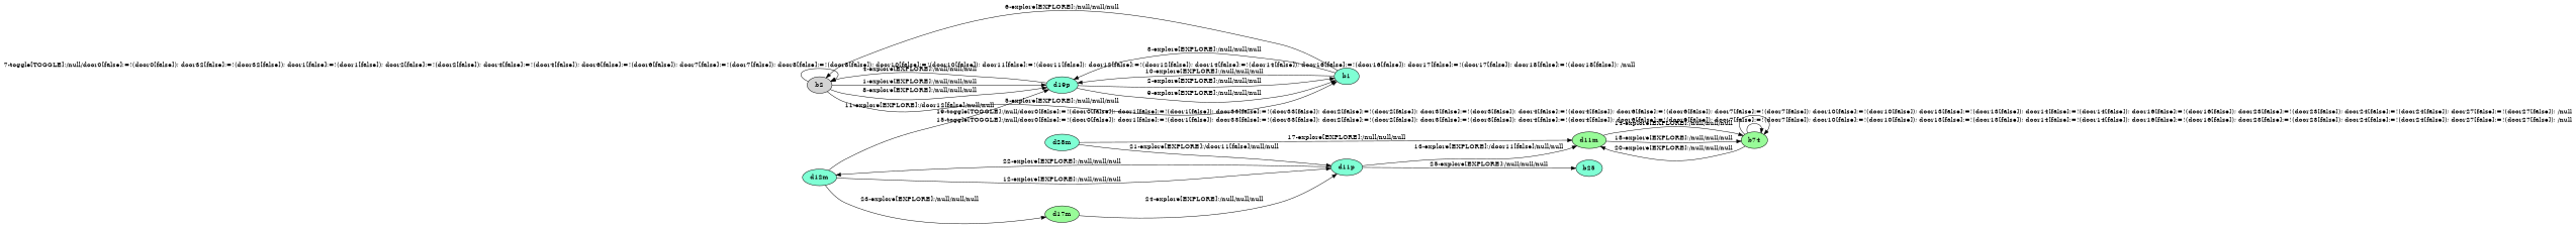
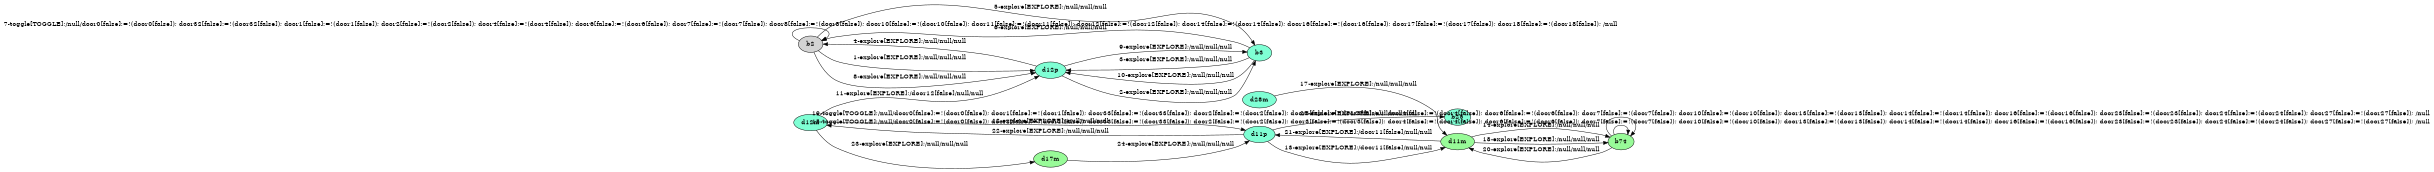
  digraph {
    rankdir=LR
    node [fillcolor=aquamarine style=filled]
    b2 [fillcolor=lightgrey]
-   d12p [label=d19p]
-   b1
+   d12p
+   b1 [label=b3]
    d12m
    d11p
    d17m [fillcolor=palegreen]
    d11m [fillcolor=palegreen]
    b25
    b74 [fillcolor=palegreen]
    d28m
    b2 -> b2 [label="7-toggle[TOGGLE];/null/door0[false]:=!(door0[false]); door32[false]:=!(door32[false]); door1[false]:=!(door1[false]); door2[false]:=!(door2[false]); door4[false]:=!(door4[false]); door6[false]:=!(door6[false]); door7[false]:=!(door7[false]); door8[false]:=!(door8[false]); door10[false]:=!(door10[false]); door11[false]:=!(door11[false]); door12[false]:=!(door12[false]); door14[false]:=!(door14[false]); door16[false]:=!(door16[false]); door17[false]:=!(door17[false]); door18[false]:=!(door18[false]); /null"]
    b2 -> d12p [label="1-explore[EXPLORE];/null/null/null"]
    b2 -> d12p [label="8-explore[EXPLORE];/null/null/null"]
    b2 -> b1 [label="5-explore[EXPLORE];/null/null/null"]
    d12p -> b2 [label="4-explore[EXPLORE];/null/null/null"]
    d12p -> b1 [label="2-explore[EXPLORE];/null/null/null"]
    d12p -> b1 [label="9-explore[EXPLORE];/null/null/null"]
    b1 -> b2 [label="6-explore[EXPLORE];/null/null/null"]
    b1 -> d12p [label="3-explore[EXPLORE];/null/null/null"]
    b1 -> d12p [label="10-explore[EXPLORE];/null/null/null"]
    d12m -> d12p [label="11-explore[EXPLORE];/door12[false]/null/null"]
    d12m -> d11p [label="12-explore[EXPLORE];/null/null/null"]
    d12m -> d17m [label="23-explore[EXPLORE];/null/null/null"]
    d11p -> d12m [label="22-explore[EXPLORE];/null/null/null"]
    d11p -> d11m [label="13-explore[EXPLORE];/door11[false]/null/null"]
    d11p -> b25 [label="25-explore[EXPLORE];/null/null/null"]
    d17m -> d11p [label="24-explore[EXPLORE];/null/null/null"]
-   d28m -> d11p [label="21-explore[EXPLORE];/door11[false]/null/null"]
+   d11m -> d11p [label="21-explore[EXPLORE];/door11[false]/null/null"]
    d11m -> b74 [label="14-explore[EXPLORE];/null/null/null"]
    d11m -> b74 [label="18-explore[EXPLORE];/null/null/null"]
    b74 -> d11m [label="20-explore[EXPLORE];/null/null/null"]
    b74 -> b74 [label="15-toggle[TOGGLE];/null/door0[false]:=!(door0[false]); door1[false]:=!(door1[false]); door33[false]:=!(door33[false]); door2[false]:=!(door2[false]); door3[false]:=!(door3[false]); door4[false]:=!(door4[false]); door6[false]:=!(door6[false]); door7[false]:=!(door7[false]); door10[false]:=!(door10[false]); door13[false]:=!(door13[false]); door14[false]:=!(door14[false]); door16[false]:=!(door16[false]); door23[false]:=!(door23[false]); door24[false]:=!(door24[false]); door27[false]:=!(door27[false]); /null"]
    b74 -> b74 [label="19-toggle[TOGGLE];/null/door0[false]:=!(door0[false]); door1[false]:=!(door1[false]); door33[false]:=!(door33[false]); door2[false]:=!(door2[false]); door3[false]:=!(door3[false]); door4[false]:=!(door4[false]); door6[false]:=!(door6[false]); door7[false]:=!(door7[false]); door10[false]:=!(door10[false]); door13[false]:=!(door13[false]); door14[false]:=!(door14[false]); door16[false]:=!(door16[false]); door23[false]:=!(door23[false]); door24[false]:=!(door24[false]); door27[false]:=!(door27[false]); /null"]
    d28m -> d11m [label="17-explore[EXPLORE];/null/null/null"]
  }
